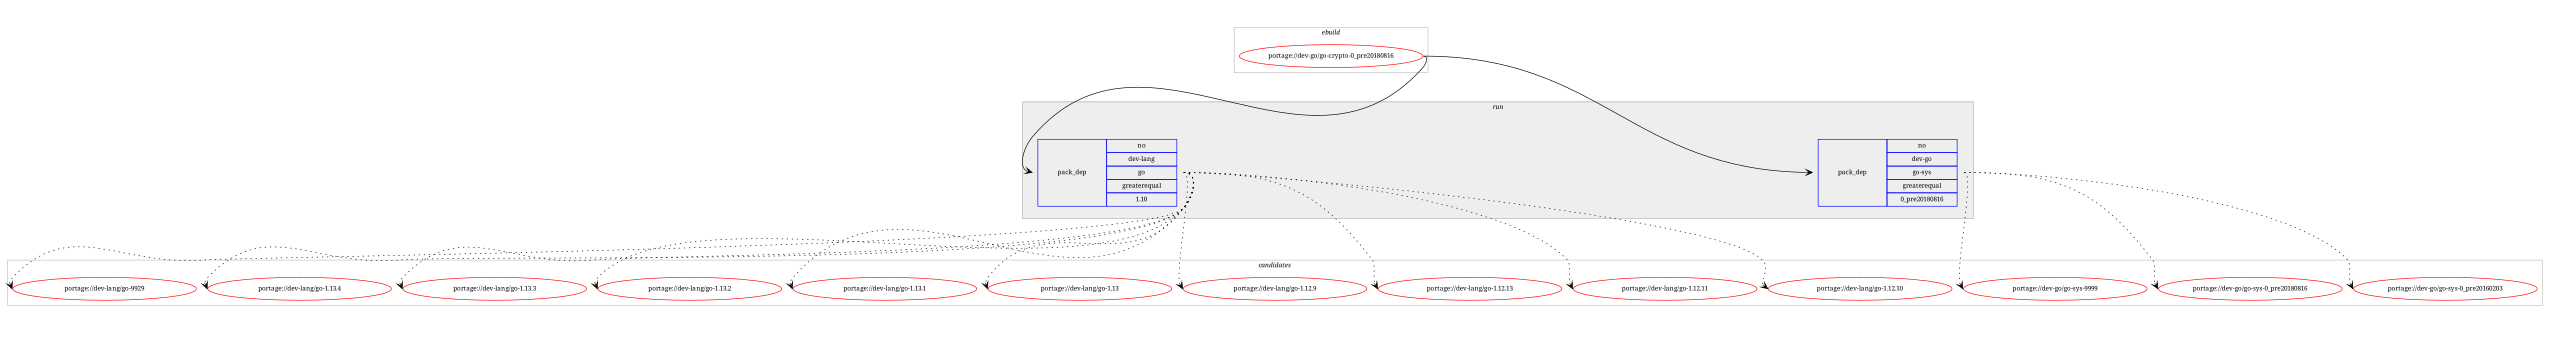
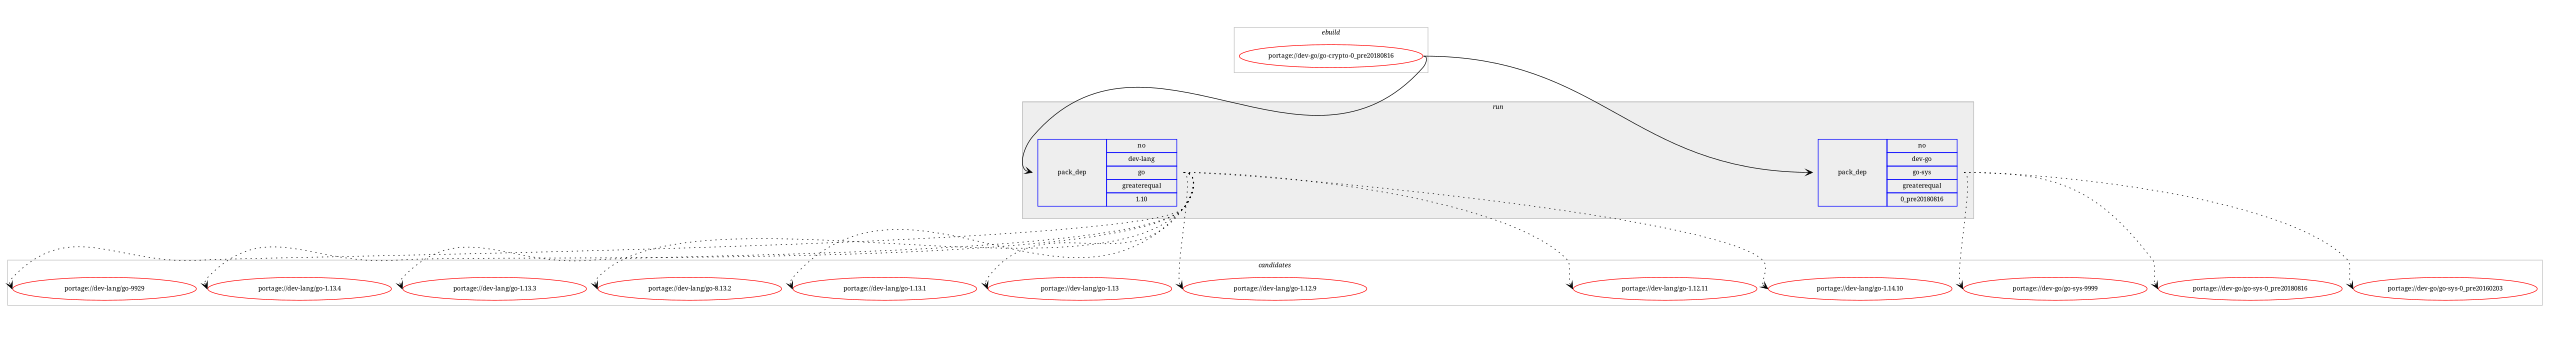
  digraph {
    compound=true
    concentrate=true
    fontname="Noto Serif"
    fontsize=10
    newrank=true
    rankdir=TB
    ranksep=1.5
    node [color=red fontname="Noto Serif" fontsize=10]
    edge [arrowhead=vee fontname="Noto Serif" headport=w style=dotted tailport=e weight=100]
    n1 [label="portage://dev-go/go-crypto-0_pre20180816" width=4]
    n2 [color=blue label=<<TABLE BORDER="0" CELLBORDER="1" CELLSPACING="0" CELLPADDING="4" WIDTH="220"><TR><TD ROWSPAN="6" CELLPADDING="30">pack_dep</TD></TR><TR><TD WIDTH="110">no</TD></TR><TR><TD>dev-go</TD></TR><TR><TD>go-sys</TD></TR><TR><TD>greaterequal</TD></TR><TR><TD>0_pre20180816</TD></TR></TABLE>> shape=none]
    n3 [color=blue label=<<TABLE BORDER="0" CELLBORDER="1" CELLSPACING="0" CELLPADDING="4" WIDTH="220"><TR><TD ROWSPAN="6" CELLPADDING="30">pack_dep</TD></TR><TR><TD WIDTH="110">no</TD></TR><TR><TD>dev-lang</TD></TR><TR><TD>go</TD></TR><TR><TD>greaterequal</TD></TR><TR><TD>1.10</TD></TR></TABLE>> shape=none]
    n4 [label="portage://dev-go/go-sys-0_pre20160203" width=4]
    n5 [label="portage://dev-go/go-sys-0_pre20180816" width=4]
    n6 [label="portage://dev-go/go-sys-9999" width=4]
-   n7 [label="portage://dev-lang/go-1.12.10" width=4]
+   n7 [label="portage://dev-lang/go-1.14.10" width=4]
    n8 [label="portage://dev-lang/go-1.12.11" width=4]
-   n9 [label="portage://dev-lang/go-1.12.13" width=4]
    n10 [label="portage://dev-lang/go-1.12.9" width=4]
    n11 [label="portage://dev-lang/go-1.13" width=4]
    n12 [label="portage://dev-lang/go-1.13.1" width=4]
-   n13 [label="portage://dev-lang/go-1.13.2" width=4]
+   n13 [label="portage://dev-lang/go-8.13.2" width=4]
    n14 [label="portage://dev-lang/go-1.13.3" width=4]
    n15 [label="portage://dev-lang/go-1.13.4" width=4]
    n16 [label="portage://dev-lang/go-9929" width=4]
    subgraph cluster_1 {
      color=gray
      label=<<i>ebuild</i>>
      rank=same
      n1
    }
    subgraph cluster_2 {
      color=gray
      label=<<i>dependencies</i>>
      subgraph cluster_3 {
        color=gray
        fillcolor="#eeeeee"
        label=<<i>compile</i>>
        style=filled
        subgraph sub_4 {
          color=gray
          fillcolor="#eeeeee"
          label=<<i>compile</i>>
          style=filled
          n2
        }
        subgraph sub_5 {
          color=gray
          fillcolor="#eeeeee"
          label=<<i>compile</i>>
          style=filled
          n3
        }
      }
      subgraph cluster_6 {
        color=gray
        fillcolor="#eeeeee"
        label=<<i>compile and run</i>>
        style=filled
      }
      subgraph cluster_7 {
        color=gray
        fillcolor="#eeeeee"
        label=<<i>run</i>>
        style=filled
      }
    }
    subgraph cluster_8 {
      color=gray
      label=<<i>candidates</i>>
      rank=same
      subgraph sub_9 {
        color=black
        label=<<i>candidates</i>>
        nodesep=1
        rank=same
        n4
        n5
        n6
      }
      subgraph sub_10 {
        color=black
        label=<<i>candidates</i>>
        nodesep=1
        rank=same
        n7
        n8
-       n9
        n10
        n11
        n12
        n13
        n14
        n15
        n16
      }
    }
    n1 -> n2 [style=solid weight=20]
    n1 -> n3 [style=solid weight=20]
    n2 -> n4
    n2 -> n5
    n2 -> n6
    n3 -> n7
    n3 -> n8
-   n3 -> n9
    n3 -> n10
    n3 -> n11
    n3 -> n12
    n3 -> n13
    n3 -> n14
    n3 -> n15
    n3 -> n16
  }
